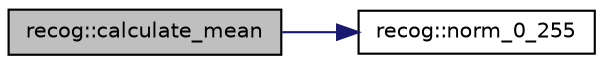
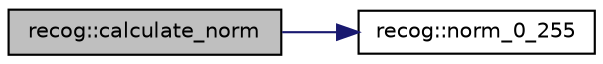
  digraph {
    rankdir=LR
    node [color=black fontname=Helvetica fontsize=10 shape=record style=filled]
-   n1 [fillcolor=grey75 fontcolor=black height=0.2 label="recog::calculate_mean" width=0.4]
+   n1 [fillcolor=grey75 fontcolor=black height=0.2 label="recog::calculate_norm" width=0.4]
    n2 [fillcolor=white height=0.2 label="recog::norm_0_255" width=0.4]
    n1 -> n2 [color=midnightblue fontname=Helvetica fontsize=10 labelfontname=Helvetica labelfontsize=10 style=solid]
  }
